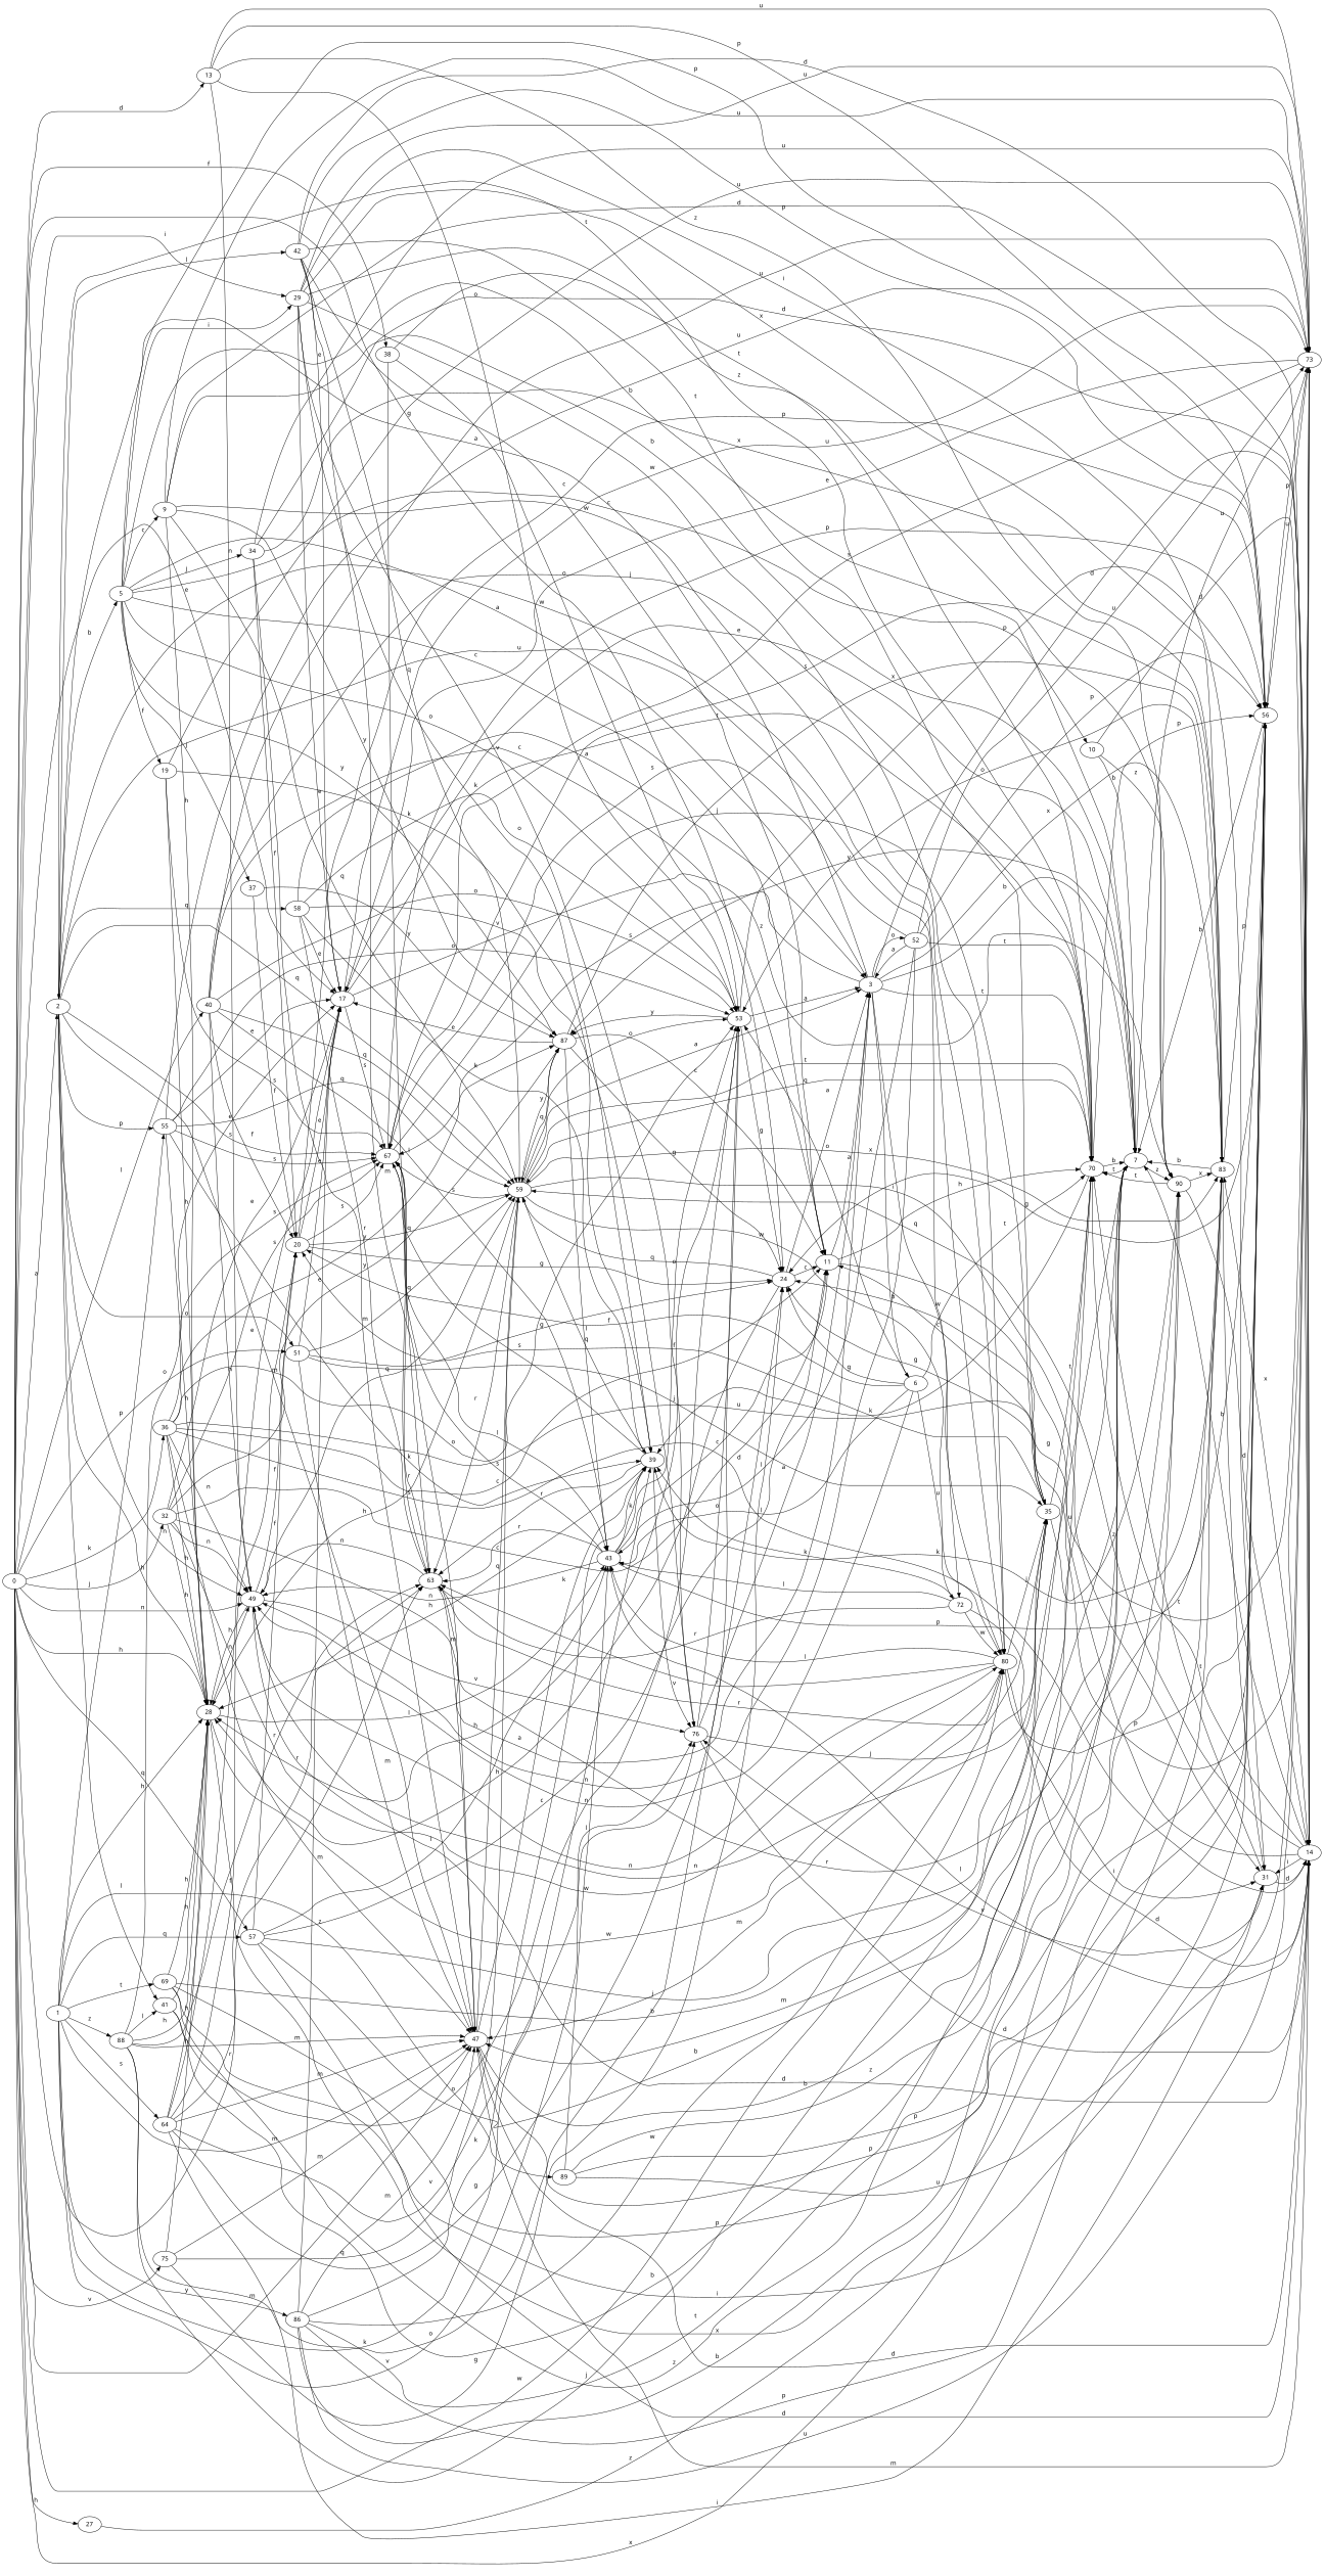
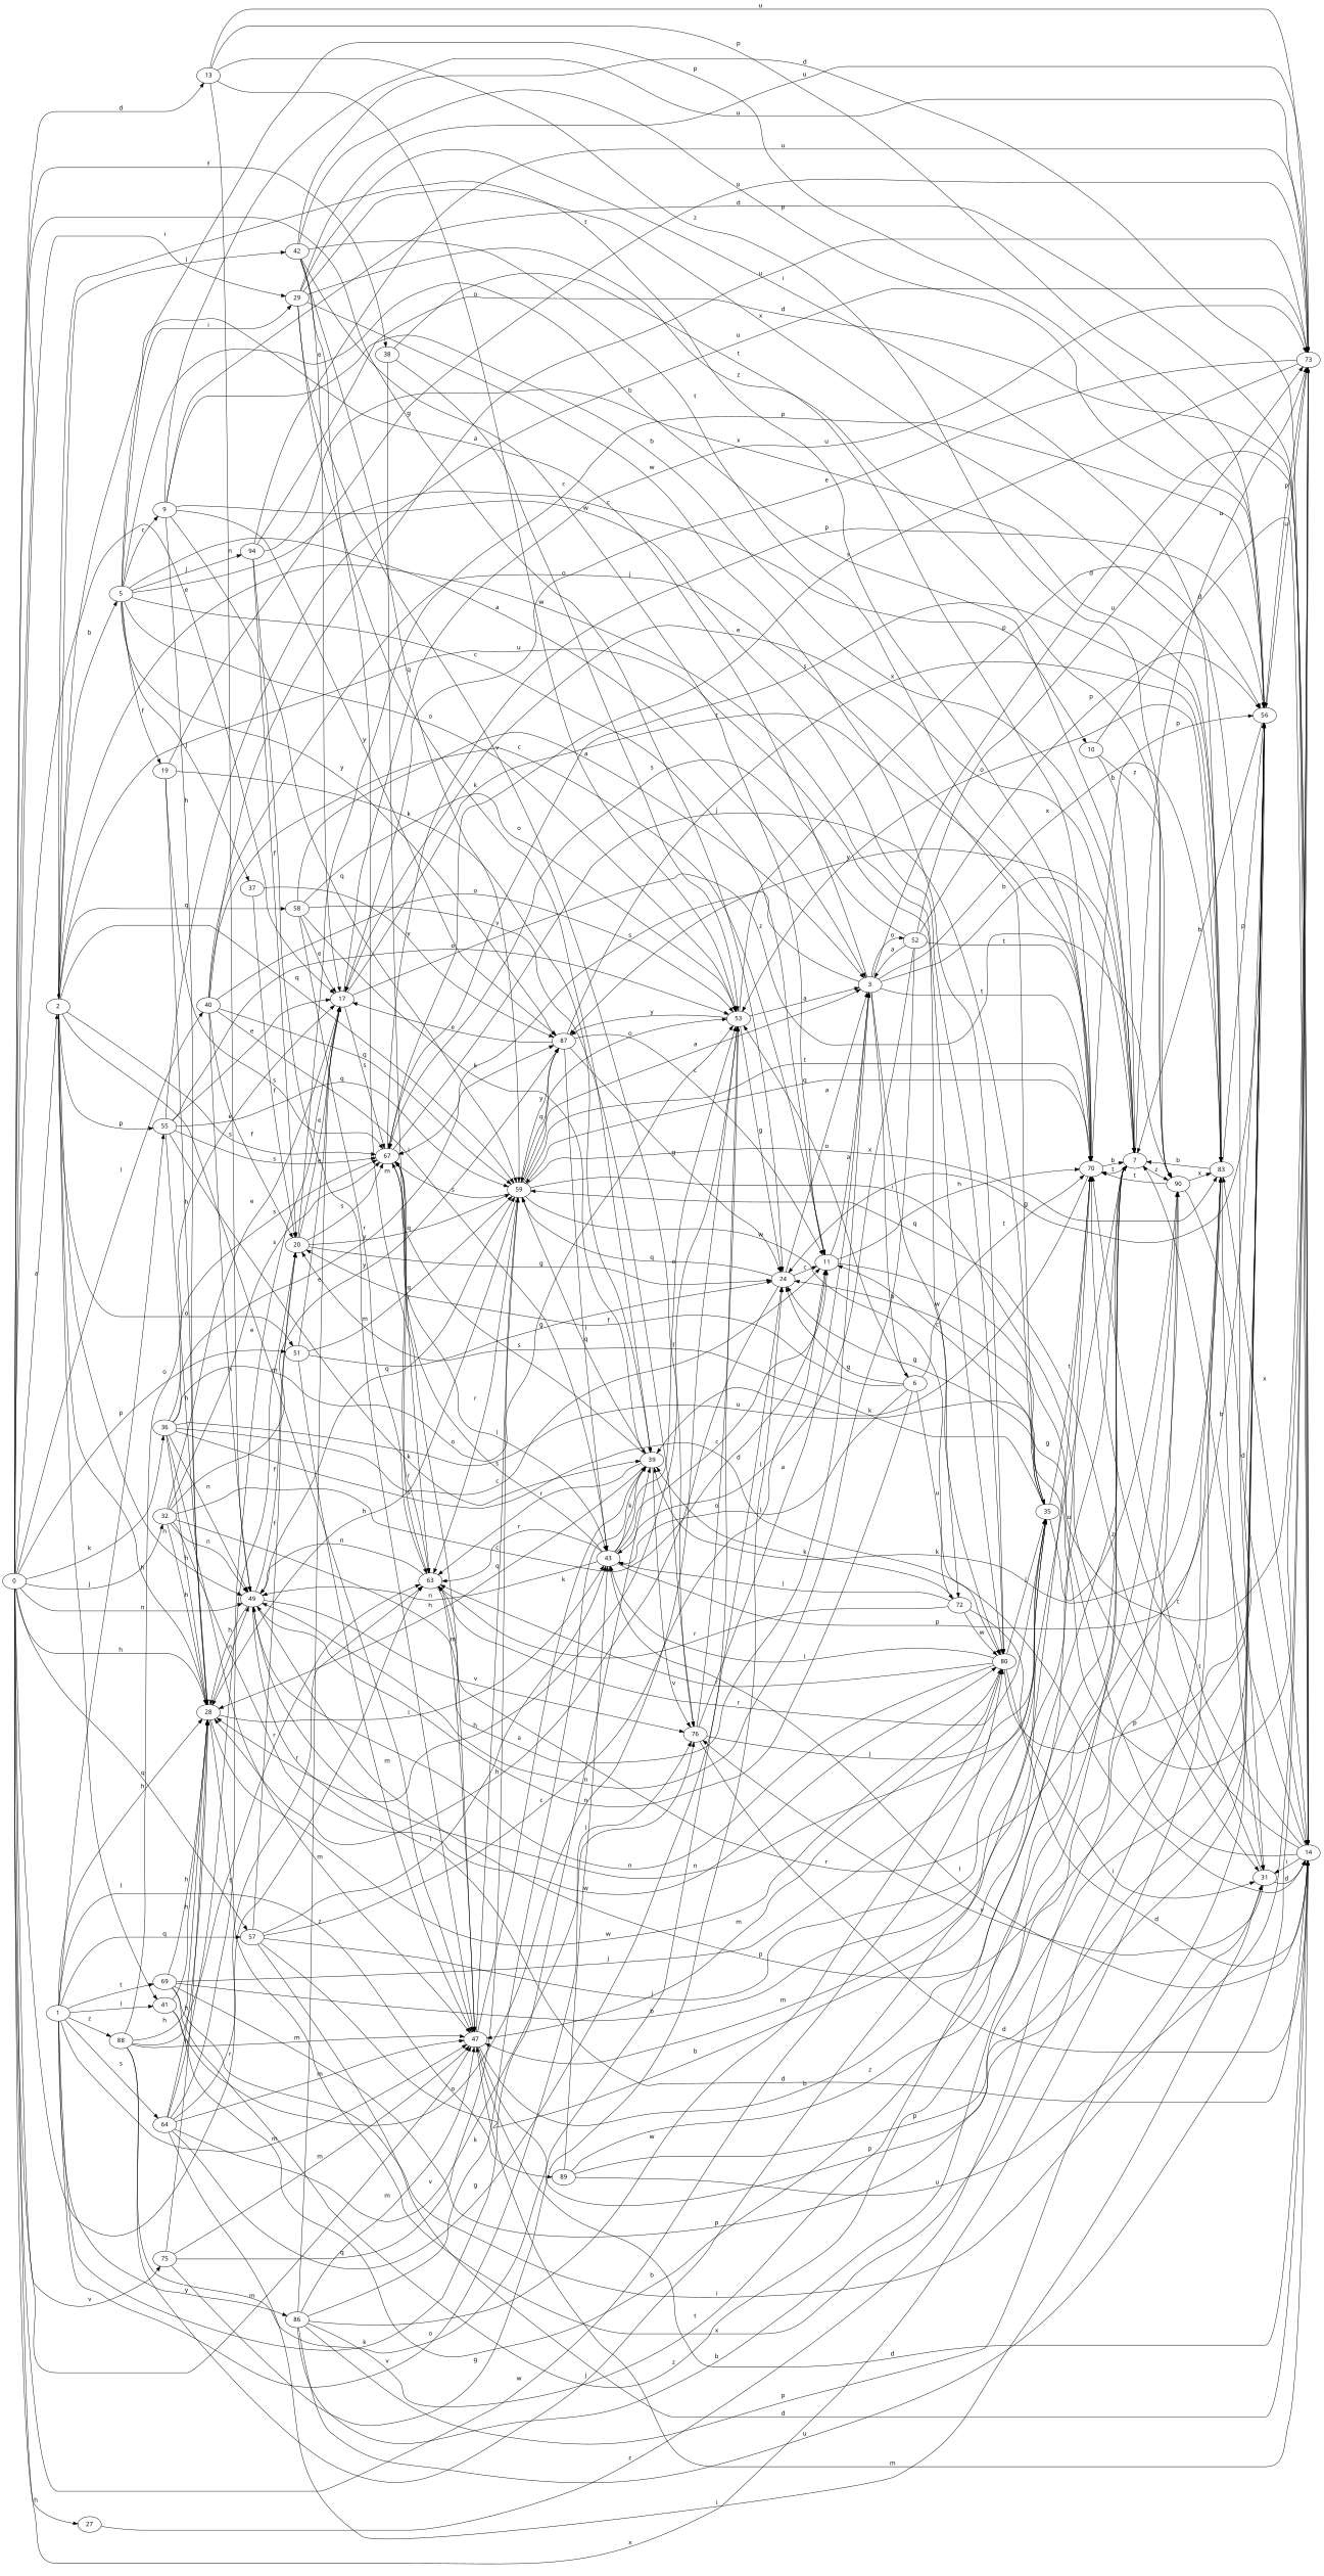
  strict digraph {
    fontname="Noto Sans"
    rankdir=LR
    node [fontname="Noto Sans"]
    edge [fontname="Noto Sans"]
    0
    2
    13
    17
    n5 [label=38]
    24
    27
    28
    29
    32
    36
    40
    47
    49
    51
    57
    63
    75
    80
    83
    41
    55
    5
    42
    58
    59
    67
    70
    72
    53
    56
    73
    90
    3
    11
    43
    39
    76
    31
    87
    14
    20
    35
    7
    1
    64
    69
    86
    88
    89
    9
    10
    19
    n54 [label=37]
-   34
+   34 [label=94]
    6
    52
    0 -> 2 [label=a]
    0 -> 13 [label=d]
    0 -> 17 [label=e]
    0 -> n5 [label=f]
    0 -> 24 [label=g]
    0 -> 27 [label=h]
    0 -> 28 [label=h]
    0 -> 29 [label=i]
    0 -> 32 [label=j]
    0 -> 36 [label=k]
    0 -> 40 [label=l]
    0 -> 47 [label=m]
    0 -> 49 [label=n]
    0 -> 51 [label=o]
    0 -> 57 [label=q]
    0 -> 63 [label=r]
    0 -> 75 [label=v]
    0 -> 80 [label=w]
    0 -> 83 [label=x]
    2 -> 28 [label=h]
    2 -> 47 [label=m]
    2 -> 49 [label=n]
    2 -> 51 [label=o]
    2 -> 80 [label=w]
    2 -> 41 [label=l]
    2 -> 55 [label=p]
    2 -> 5 [label=b]
    2 -> 42 [label=l]
    2 -> 58 [label=q]
    2 -> 59 [label=q]
    2 -> 67 [label=s]
    2 -> 70 [label=t]
    2 -> 72 [label=u]
    13 -> 49 [label=n]
    13 -> 53 [label=o]
    13 -> 56 [label=p]
    13 -> 73 [label=u]
    13 -> 90 [label=z]
    17 -> 67 [label=s]
    17 -> 70 [label=t]
    17 -> 73 [label=u]
    17 -> 90 [label=z]
    n5 -> 63 [label=r]
    n5 -> 70 [label=t]
    n5 -> 53 [label=o]
    24 -> 28 [label=h]
    24 -> 59 [label=q]
    24 -> 3 [label=a]
    24 -> 11 [label=c]
    27 -> 90 [label=z]
    28 -> 49 [label=n]
    28 -> 80 [label=w]
    28 -> 83 [label=x]
    28 -> 43 [label=l]
-   29 -> 17 [label=e]
    29 -> 80 [label=w]
    29 -> 83 [label=x]
    29 -> 73 [label=u]
    29 -> 90 [label=z]
    29 -> 39 [label=k]
    29 -> 76 [label=v]
    29 -> 31 [label=i]
    32 -> 17 [label=e]
    32 -> 28 [label=h]
    32 -> 49 [label=n]
    32 -> 80 [label=w]
    32 -> 67 [label=s]
    32 -> 3 [label=a]
    32 -> 11 [label=c]
    32 -> 87 [label=y]
    36 -> 28 [label=h]
    36 -> 47 [label=m]
    36 -> 49 [label=n]
    36 -> 67 [label=s]
    36 -> 53 [label=o]
    36 -> 73 [label=u]
    36 -> 11 [label=c]
    36 -> 87 [label=y]
    36 -> 14 [label=d]
    40 -> 49 [label=n]
    40 -> 59 [label=q]
    40 -> 53 [label=o]
    40 -> 73 [label=u]
    40 -> 11 [label=c]
    40 -> 43 [label=l]
    40 -> 20 [label=f]
    40 -> 35 [label=j]
    47 -> 59 [label=q]
    47 -> 56 [label=p]
    47 -> 39 [label=k]
    47 -> 14 [label=d]
    47 -> 7 [label=b]
    49 -> 28 [label=h]
    49 -> 59 [label=q]
+   49 -> 56 [label=p]
    49 -> 76 [label=v]
    49 -> 14 [label=d]
    49 -> 20 [label=f]
    51 -> 17 [label=e]
    51 -> 24 [label=g]
    51 -> 47 [label=m]
    51 -> 59 [label=q]
    57 -> 11 [label=c]
    57 -> 43 [label=l]
    57 -> 14 [label=d]
    57 -> 20 [label=f]
    57 -> 35 [label=j]
    57 -> 7 [label=b]
    63 -> 47 [label=m]
    63 -> 49 [label=n]
    63 -> 67 [label=s]
    75 -> 24 [label=g]
    75 -> 28 [label=h]
    75 -> 47 [label=m]
    75 -> 59 [label=q]
    80 -> 47 [label=m]
    80 -> 49 [label=n]
    80 -> 63 [label=r]
    80 -> 56 [label=p]
    80 -> 43 [label=l]
    80 -> 14 [label=d]
    80 -> 35 [label=j]
    83 -> 63 [label=r]
    83 -> 67 [label=s]
    83 -> 53 [label=o]
    83 -> 56 [label=p]
    83 -> 39 [label=k]
    83 -> 31 [label=i]
    83 -> 7 [label=b]
    41 -> 28 [label=h]
    41 -> 53 [label=o]
    41 -> 7 [label=b]
    55 -> 17 [label=e]
    55 -> 28 [label=h]
    55 -> 59 [label=q]
    55 -> 67 [label=s]
    55 -> 53 [label=o]
    55 -> 73 [label=u]
    55 -> 39 [label=k]
    5 -> 29 [label=i]
    5 -> 53 [label=o]
    5 -> 56 [label=p]
    5 -> 3 [label=a]
    5 -> 11 [label=c]
    5 -> 87 [label=y]
    5 -> 7 [label=b]
    5 -> 9 [label=c]
    5 -> 10 [label=c]
    5 -> 19 [label=f]
    5 -> n54 [label=j]
    5 -> 34 [label=j]
    42 -> 17 [label=e]
    42 -> 47 [label=m]
    42 -> 59 [label=q]
    42 -> 70 [label=t]
    42 -> 56 [label=p]
    42 -> 11 [label=c]
    42 -> 14 [label=d]
    58 -> 17 [label=e]
    58 -> 63 [label=r]
    58 -> 53 [label=o]
    58 -> 3 [label=a]
    58 -> 39 [label=k]
    58 -> 76 [label=v]
    59 -> 28 [label=h]
    59 -> 63 [label=r]
    59 -> 80 [label=w]
    59 -> 83 [label=x]
    59 -> 67 [label=s]
    59 -> 70 [label=t]
    59 -> 53 [label=o]
    59 -> 3 [label=a]
    59 -> 31 [label=i]
    59 -> 87 [label=y]
    67 -> 63 [label=r]
    67 -> 56 [label=p]
    67 -> 43 [label=l]
    67 -> 35 [label=j]
    70 -> 47 [label=m]
    70 -> 59 [label=q]
    70 -> 56 [label=p]
    70 -> 39 [label=k]
    70 -> 7 [label=b]
    72 -> 63 [label=r]
    72 -> 80 [label=w]
    72 -> 43 [label=l]
    72 -> 39 [label=k]
    72 -> 31 [label=i]
    53 -> 24 [label=g]
    53 -> 28 [label=h]
    53 -> 56 [label=p]
    53 -> 3 [label=a]
    53 -> 87 [label=y]
    56 -> 24 [label=g]
    56 -> 73 [label=u]
    56 -> 7 [label=b]
    73 -> 17 [label=e]
    73 -> 67 [label=s]
    73 -> 56 [label=p]
    90 -> 83 [label=x]
    90 -> 70 [label=t]
    90 -> 14 [label=d]
    3 -> 2 [label=a]
    3 -> 80 [label=w]
    3 -> 83 [label=x]
    3 -> 67 [label=s]
    3 -> 70 [label=t]
    3 -> 14 [label=d]
    3 -> 7 [label=b]
    3 -> 6 [label=b]
    3 -> 52 [label=o]
    11 -> 70 [label=h]
    11 -> 73 [label=u]
    11 -> 3 [label=a]
    43 -> 49 [label=n]
    43 -> 63 [label=r]
    43 -> 67 [label=s]
    43 -> 53 [label=o]
    43 -> 56 [label=p]
    43 -> 11 [label=c]
    43 -> 39 [label=k]
    39 -> 28 [label=h]
    39 -> 63 [label=r]
    39 -> 59 [label=q]
    39 -> 67 [label=s]
    39 -> 76 [label=v]
    76 -> 53 [label=o]
    76 -> 3 [label=a]
    76 -> 14 [label=d]
    76 -> 35 [label=j]
    31 -> 70 [label=t]
    31 -> 76 [label=v]
    31 -> 14 [label=d]
    87 -> 17 [label=e]
    87 -> 24 [label=g]
    87 -> 83 [label=x]
    87 -> 59 [label=q]
    87 -> 11 [label=c]
    87 -> 43 [label=l]
    14 -> 24 [label=g]
    14 -> 47 [label=m]
    14 -> 83 [label=x]
    14 -> 59 [label=q]
    14 -> 70 [label=t]
    14 -> 43 [label=l]
    14 -> 31 [label=i]
    14 -> 7 [label=b]
    20 -> 17 [label=e]
    20 -> 24 [label=g]
    20 -> 59 [label=q]
    20 -> 67 [label=s]
    20 -> 56 [label=p]
    35 -> 24 [label=g]
    35 -> 63 [label=r]
    35 -> 70 [label=t]
    35 -> 90 [label=z]
    35 -> 11 [label=c]
    35 -> 20 [label=f]
    7 -> 17 [label=e]
    7 -> 49 [label=n]
    7 -> 70 [label=t]
    7 -> 73 [label=u]
    7 -> 90 [label=z]
    7 -> 87 [label=y]
    1 -> 28 [label=h]
    1 -> 47 [label=m]
    1 -> 57 [label=q]
-   88 -> 41 [label=l]
+   1 -> 41 [label=l]
    1 -> 55 [label=p]
    1 -> 39 [label=k]
    1 -> 76 [label=v]
    1 -> 64 [label=s]
    1 -> 69 [label=t]
    1 -> 86 [label=y]
    1 -> 88 [label=z]
    1 -> 89 [label=z]
    64 -> 17 [label=e]
    64 -> 24 [label=g]
    64 -> 28 [label=h]
    64 -> 47 [label=m]
    64 -> 63 [label=r]
    64 -> 76 [label=v]
    64 -> 31 [label=i]
    64 -> 20 [label=f]
    69 -> 28 [label=h]
    69 -> 56 [label=p]
    69 -> 90 [label=z]
    69 -> 31 [label=i]
-   51 -> 35 [label=j]
+   69 -> 35 [label=j]
    69 -> 7 [label=b]
    86 -> 17 [label=e]
    86 -> 47 [label=m]
    86 -> 80 [label=w]
    86 -> 70 [label=t]
    86 -> 56 [label=p]
    86 -> 73 [label=u]
    86 -> 39 [label=k]
    86 -> 7 [label=b]
    88 -> 17 [label=e]
    88 -> 28 [label=h]
    88 -> 47 [label=m]
    88 -> 63 [label=r]
    88 -> 53 [label=o]
    88 -> 35 [label=j]
    89 -> 56 [label=p]
    89 -> 73 [label=u]
    89 -> 90 [label=z]
    89 -> 43 [label=l]
    9 -> 28 [label=h]
    9 -> 80 [label=w]
    9 -> 59 [label=q]
    9 -> 73 [label=u]
    9 -> 87 [label=y]
    9 -> 14 [label=d]
    9 -> 7 [label=b]
    10 -> 90 [label=z]
    10 -> 14 [label=d]
    10 -> 7 [label=b]
    19 -> 28 [label=h]
    19 -> 67 [label=s]
    19 -> 73 [label=u]
    19 -> 39 [label=k]
    n54 -> 87 [label=y]
    n54 -> 20 [label=f]
    34 -> 47 [label=m]
    34 -> 83 [label=x]
    34 -> 73 [label=u]
    34 -> 14 [label=d]
    34 -> 20 [label=f]
    6 -> 24 [label=g]
    6 -> 49 [label=n]
    6 -> 70 [label=t]
    6 -> 72 [label=u]
    6 -> 53 [label=o]
    6 -> 43 [label=l]
    6 -> 20 [label=f]
    52 -> 49 [label=n]
    52 -> 67 [label=s]
    52 -> 70 [label=t]
    52 -> 56 [label=p]
    52 -> 73 [label=u]
    52 -> 3 [label=a]
    52 -> 43 [label=l]
  }
